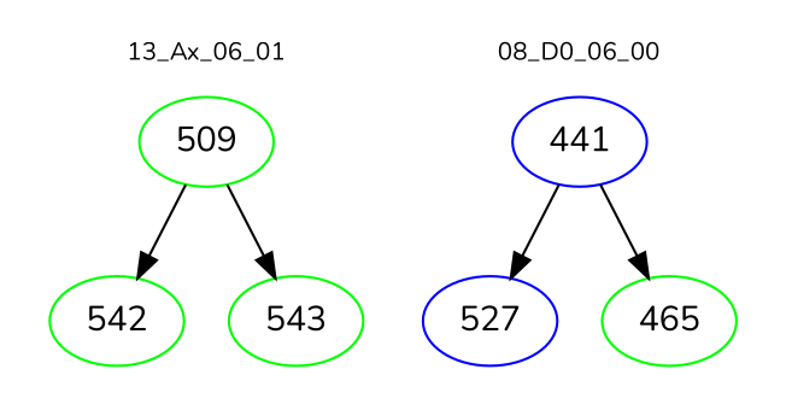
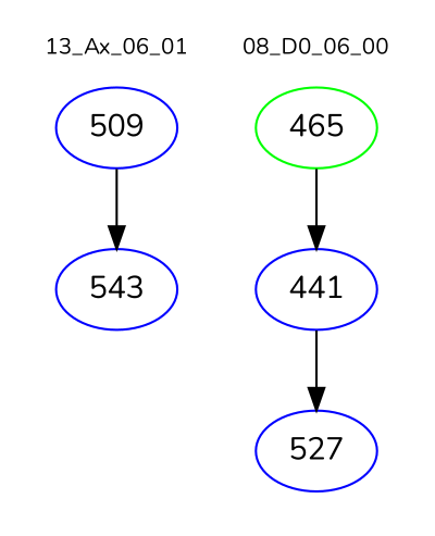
  digraph {
    fontname=Nunito
    node [color=green fontname=Nunito]
    edge [color=black fontname=Nunito]
-   n1 [label=509]
-   n2 [label=542]
-   n3 [label=543]
+   n1 [color=blue label=509]
+   n3 [color=blue label=543]
    n4 [color=blue label=441]
    n5 [color=blue label=527]
    n6 [label=465]
    subgraph cluster_1 {
      color=white
      fontsize=10
      label="13_Ax_06_01"
      n1
-     n2
      n3
    }
    subgraph cluster_2 {
      color=white
      fontsize=10
      label="08_D0_06_00"
      n4
      n5
      n6
    }
-   n1 -> n2
    n1 -> n3
    n4 -> n5
-   n4 -> n6
+   n6 -> n4
  }
